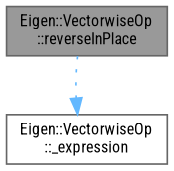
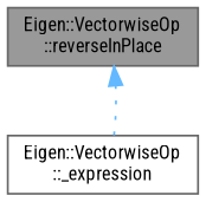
  digraph {
    rankdir=TB
    fontname="Roboto Condensed"
    node [fontname="Roboto Condensed" fontsize=10 shape=box style=filled]
    n1 [color=gray40 fillcolor=grey60 fontcolor=black height=0.2 label="Eigen::VectorwiseOp\l::reverseInPlace" width=0.4]
    n2 [color=grey40 fillcolor=white height=0.2 label="Eigen::VectorwiseOp\l::_expression" width=0.4]
-   n1 -> n2 [color=steelblue1 fontname="Roboto Condensed" fontsize=10 labelfontname=Helvetica labelfontsize=10 style=dotted]
+   n2 -> n1 [color=steelblue1 fontname="Roboto Condensed" fontsize=10 labelfontname=Helvetica labelfontsize=10 style=dotted]
  }
